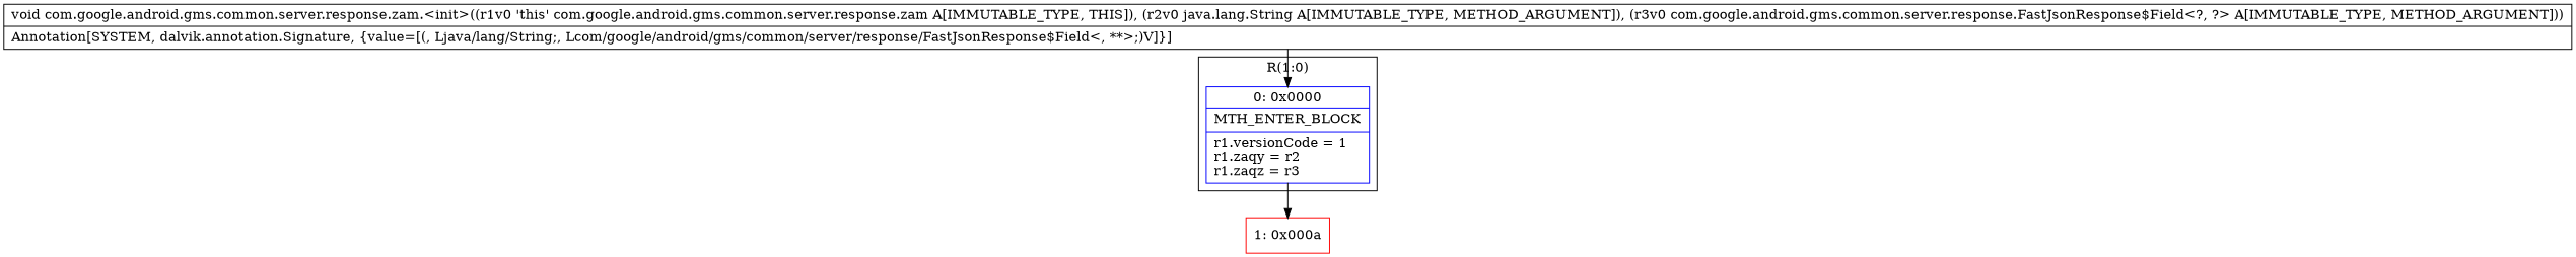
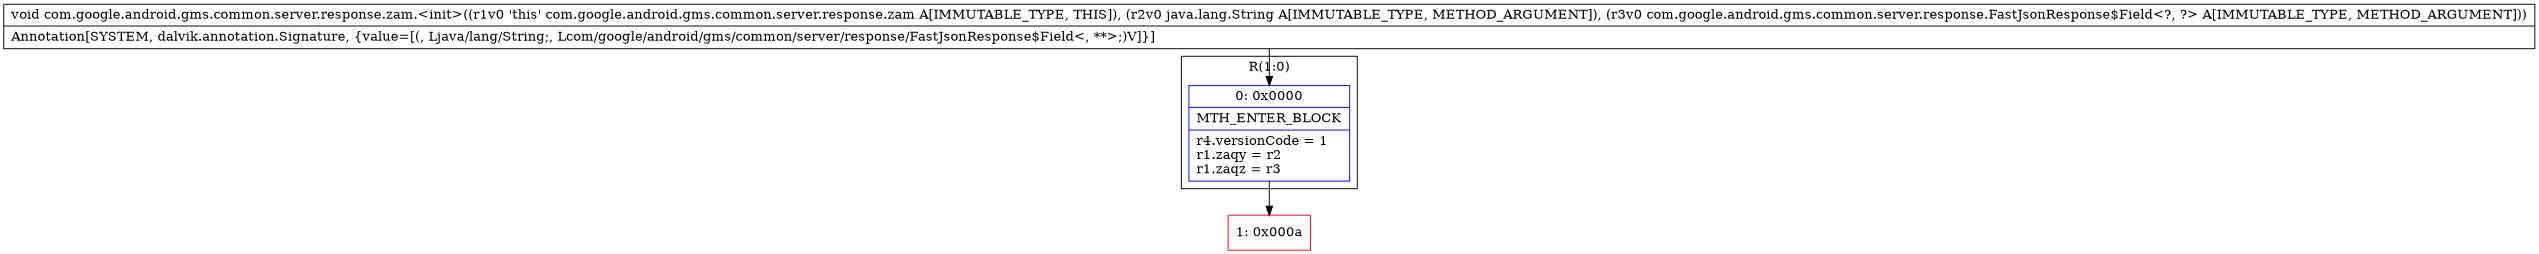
  digraph {
    node [shape=record]
-   n1 [color=blue label="{0\:\ 0x0000|MTH_ENTER_BLOCK\l|r1.versionCode = 1\lr1.zaqy = r2\lr1.zaqz = r3\l}"]
+   n1 [color=blue label="{0\:\ 0x0000|MTH_ENTER_BLOCK\l|r4.versionCode = 1\lr1.zaqy = r2\lr1.zaqz = r3\l}"]
    n2 [color=red label="{1\:\ 0x000a}"]
    n3 [label="{void com.google.android.gms.common.server.response.zam.\<init\>((r1v0 'this' com.google.android.gms.common.server.response.zam A[IMMUTABLE_TYPE, THIS]), (r2v0 java.lang.String A[IMMUTABLE_TYPE, METHOD_ARGUMENT]), (r3v0 com.google.android.gms.common.server.response.FastJsonResponse$Field\<?, ?\> A[IMMUTABLE_TYPE, METHOD_ARGUMENT]))  | Annotation[SYSTEM, dalvik.annotation.Signature, \{value=[(, Ljava\/lang\/String;, Lcom\/google\/android\/gms\/common\/server\/response\/FastJsonResponse$Field\<, **\>;)V]\}]\l}"]
    subgraph cluster_1 {
      label="R(1:0)"
      n1
    }
    n1 -> n2
    n3 -> n1
  }
